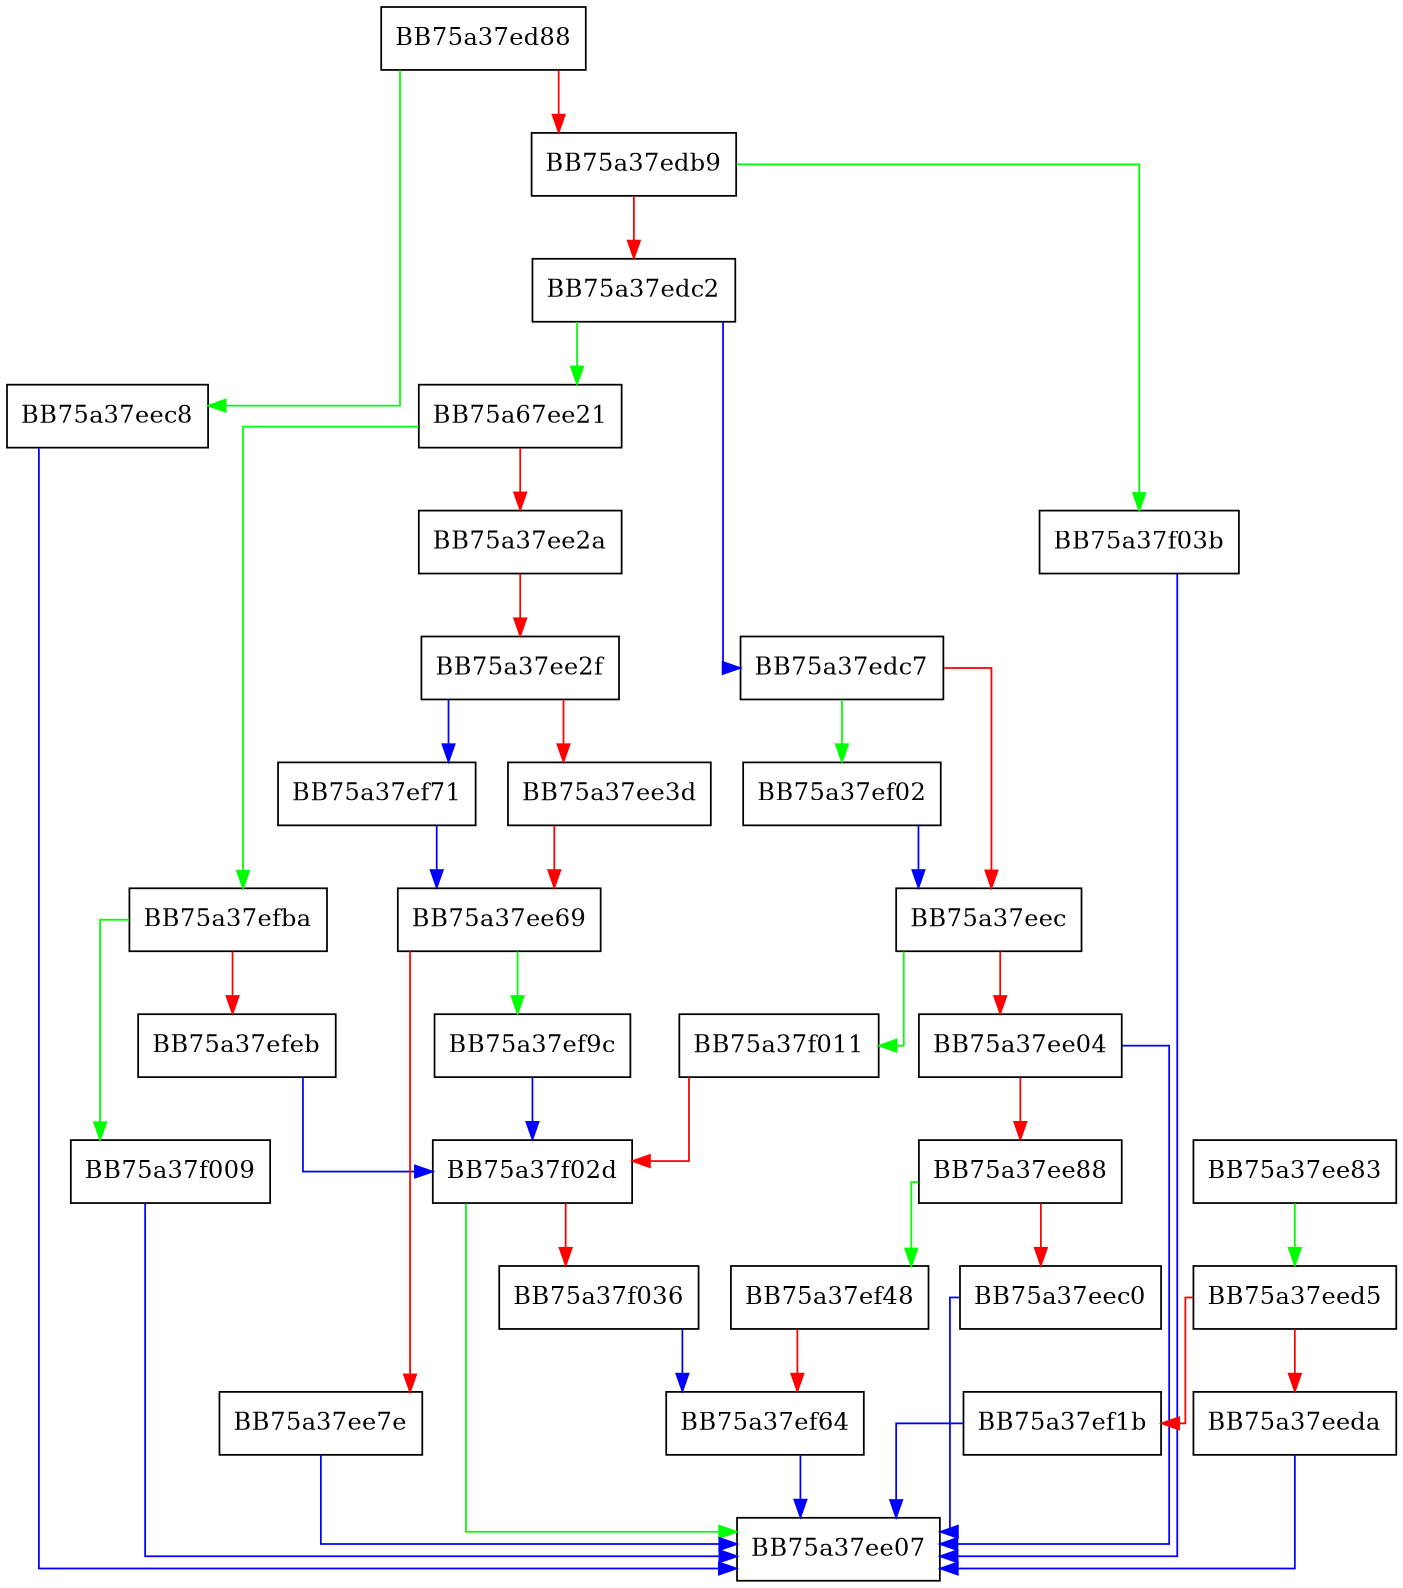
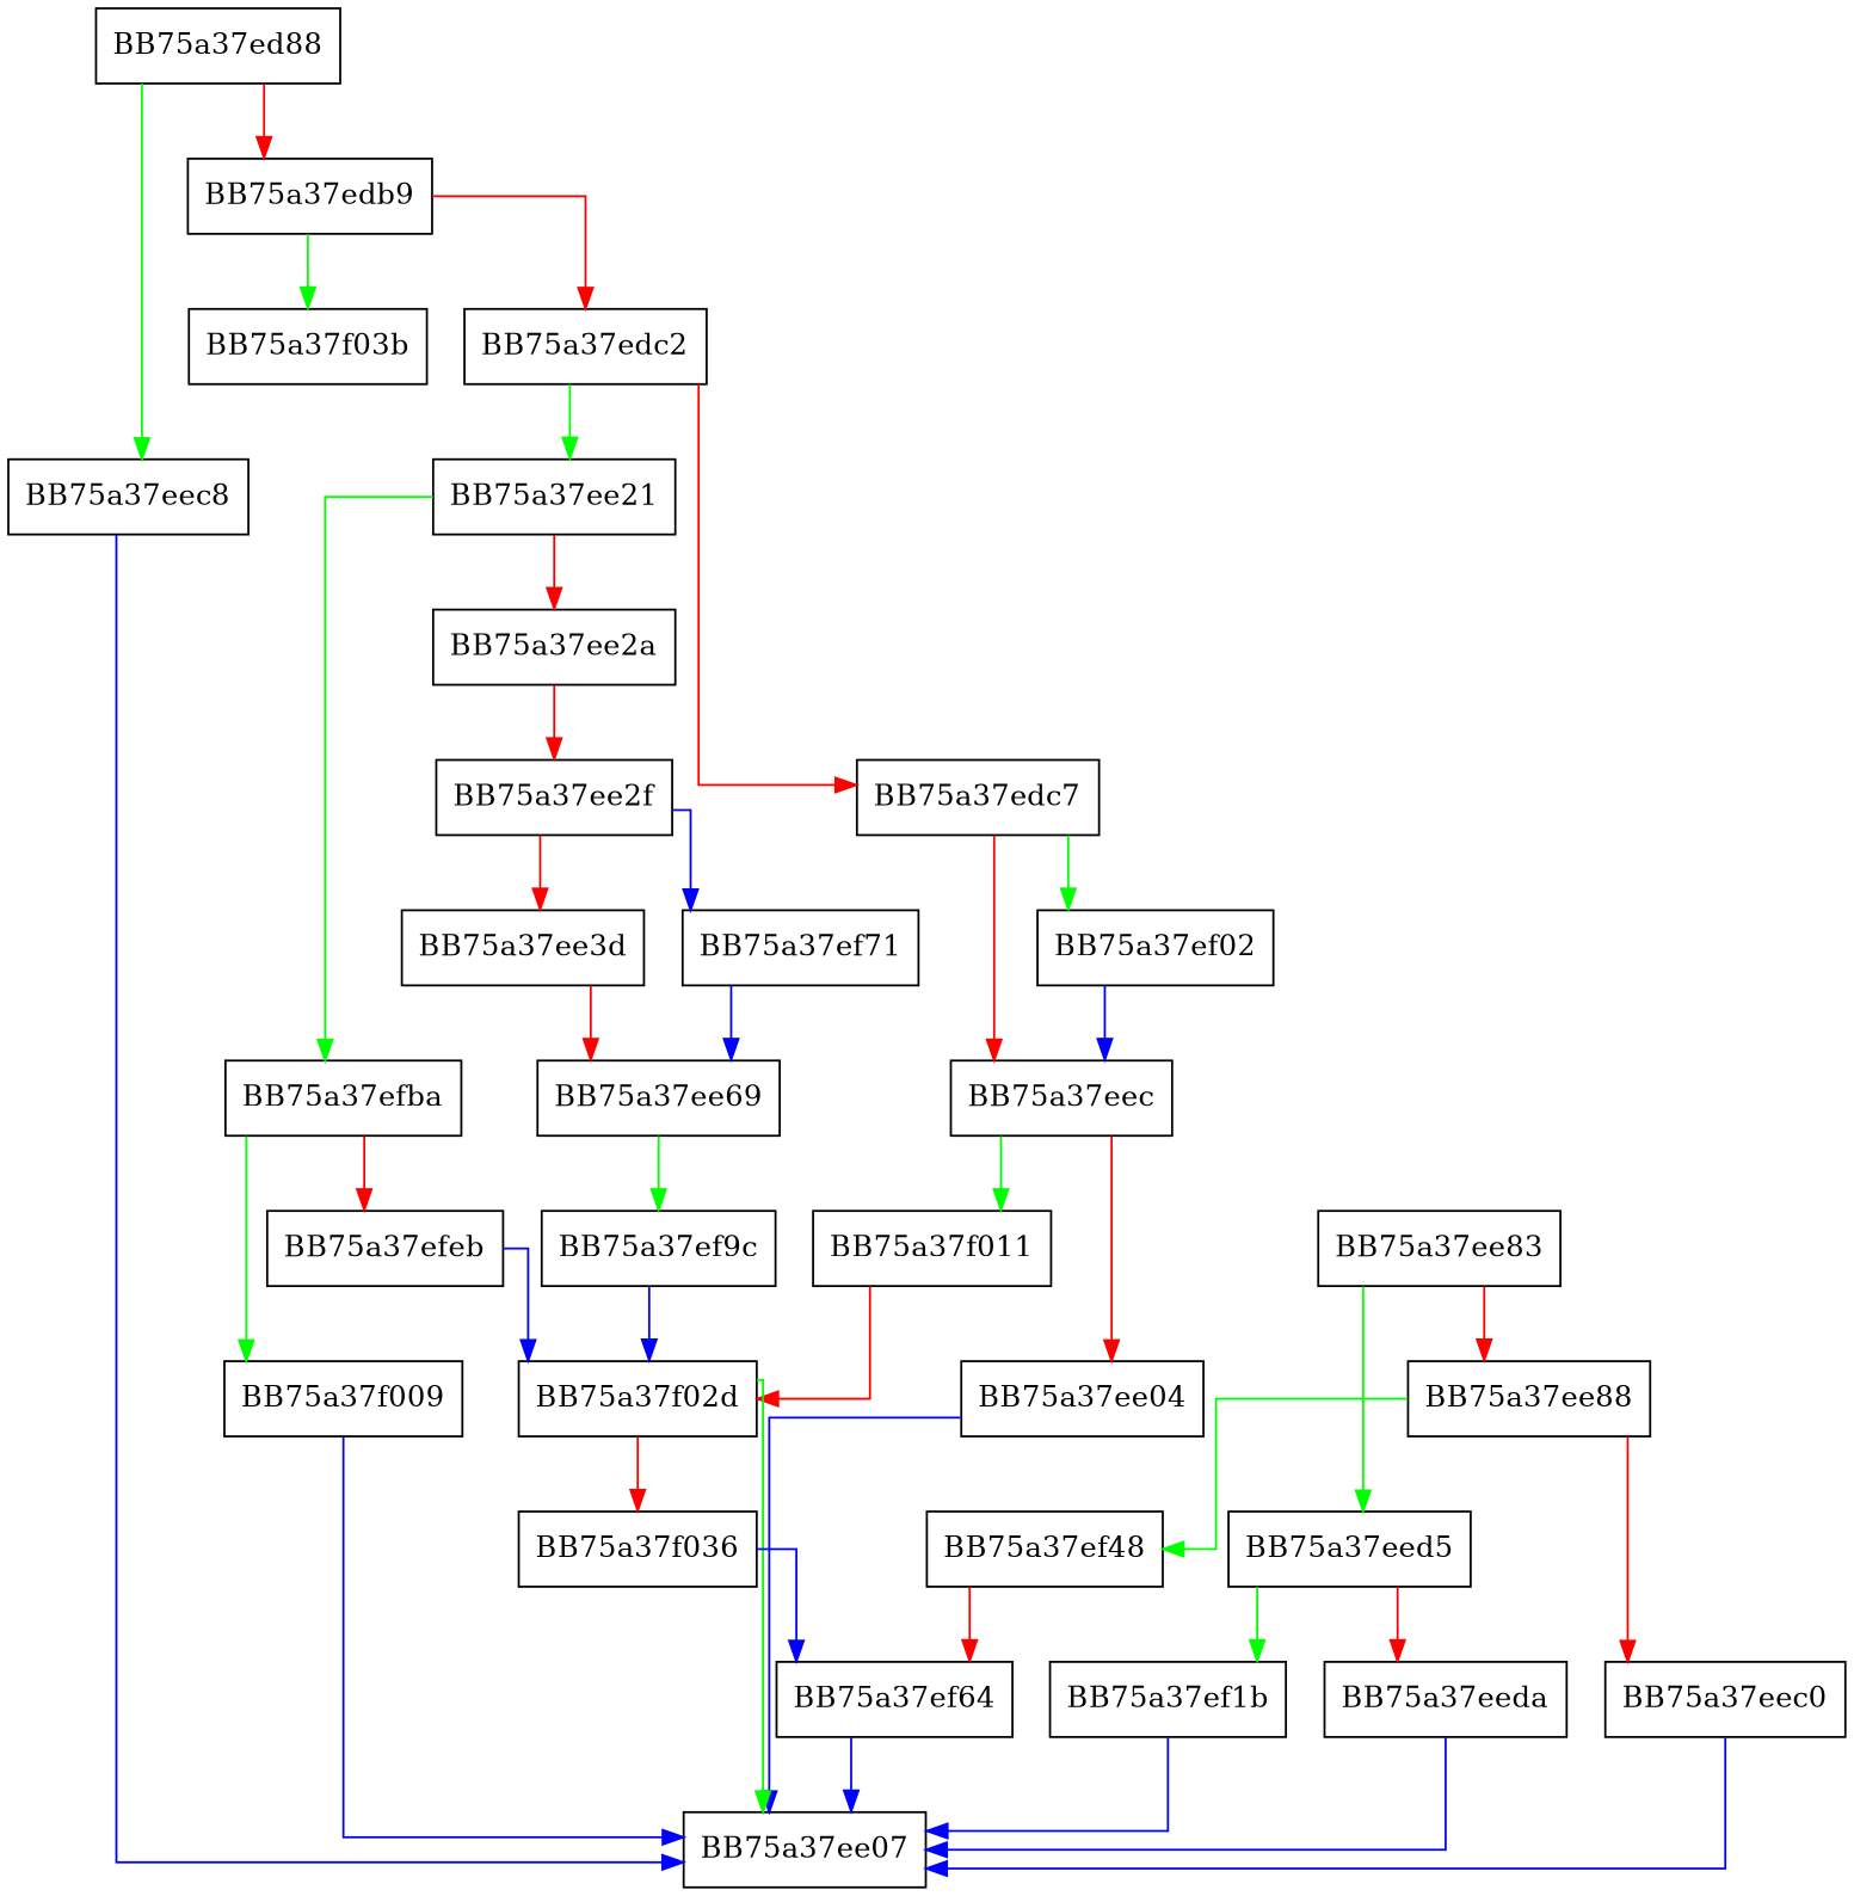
  digraph {
    splines=ortho
    node [shape=box]
    edge [color=red]
    BB75a37ed88
    BB75a37eec8
    BB75a37edb9
    BB75a37ee07
    BB75a37f03b
    BB75a37edc2
-   BB75a37ee21 [label=BB75a67ee21]
+   BB75a37ee21
    BB75a37edc7
    BB75a37efba
    BB75a37ee2a
    BB75a37ef02
    n12 [label=BB75a37eec]
    BB75a37f009
    BB75a37efeb
    BB75a37ee2f
    BB75a37f011
    BB75a37ee04
    BB75a37f02d
    BB75a37f036
    BB75a37ee83
    BB75a37eed5
    BB75a37ee88
    BB75a37ef71
    BB75a37ee3d
    BB75a37ef1b
    BB75a37eeda
    BB75a37ef48
    BB75a37eec0
    BB75a37ee69
    BB75a37ef9c
-   BB75a37ee7e
    BB75a37ef64
    BB75a37ed88 -> BB75a37eec8 [color=green]
    BB75a37ed88 -> BB75a37edb9
    BB75a37eec8 -> BB75a37ee07 [color=blue]
    BB75a37edb9 -> BB75a37f03b [color=green]
    BB75a37edb9 -> BB75a37edc2
-   BB75a37f03b -> BB75a37ee07 [color=blue]
    BB75a37edc2 -> BB75a37ee21 [color=green]
-   BB75a37edc2 -> BB75a37edc7 [color=blue]
+   BB75a37edc2 -> BB75a37edc7
    BB75a37ee21 -> BB75a37efba [color=green]
    BB75a37ee21 -> BB75a37ee2a
    BB75a37edc7 -> BB75a37ef02 [color=green]
    BB75a37edc7 -> n12
    BB75a37efba -> BB75a37f009 [color=green]
    BB75a37efba -> BB75a37efeb
    BB75a37ee2a -> BB75a37ee2f
    BB75a37ef02 -> n12 [color=blue]
    n12 -> BB75a37f011 [color=green]
    n12 -> BB75a37ee04
    BB75a37f009 -> BB75a37ee07 [color=blue]
    BB75a37efeb -> BB75a37f02d [color=blue]
    BB75a37ee2f -> BB75a37ef71 [color=blue]
    BB75a37ee2f -> BB75a37ee3d
    BB75a37f011 -> BB75a37f02d
    BB75a37ee04 -> BB75a37ee07 [color=blue]
    BB75a37f02d -> BB75a37ee07 [color=green]
    BB75a37f02d -> BB75a37f036
    BB75a37f036 -> BB75a37ef64 [color=blue]
    BB75a37ee83 -> BB75a37eed5 [color=green]
-   BB75a37ee04 -> BB75a37ee88
-   BB75a37eed5 -> BB75a37ef1b
+   BB75a37ee83 -> BB75a37ee88
+   BB75a37eed5 -> BB75a37ef1b [color=green]
    BB75a37eed5 -> BB75a37eeda
    BB75a37ee88 -> BB75a37ef48 [color=green]
    BB75a37ee88 -> BB75a37eec0
    BB75a37ef71 -> BB75a37ee69 [color=blue]
    BB75a37ee3d -> BB75a37ee69
    BB75a37ef1b -> BB75a37ee07 [color=blue]
    BB75a37eeda -> BB75a37ee07 [color=blue]
    BB75a37ef48 -> BB75a37ef64
    BB75a37eec0 -> BB75a37ee07 [color=blue]
    BB75a37ee69 -> BB75a37ef9c [color=green]
-   BB75a37ee69 -> BB75a37ee7e
    BB75a37ef9c -> BB75a37f02d [color=blue]
-   BB75a37ee7e -> BB75a37ee07 [color=blue]
    BB75a37ef64 -> BB75a37ee07 [color=blue]
  }
